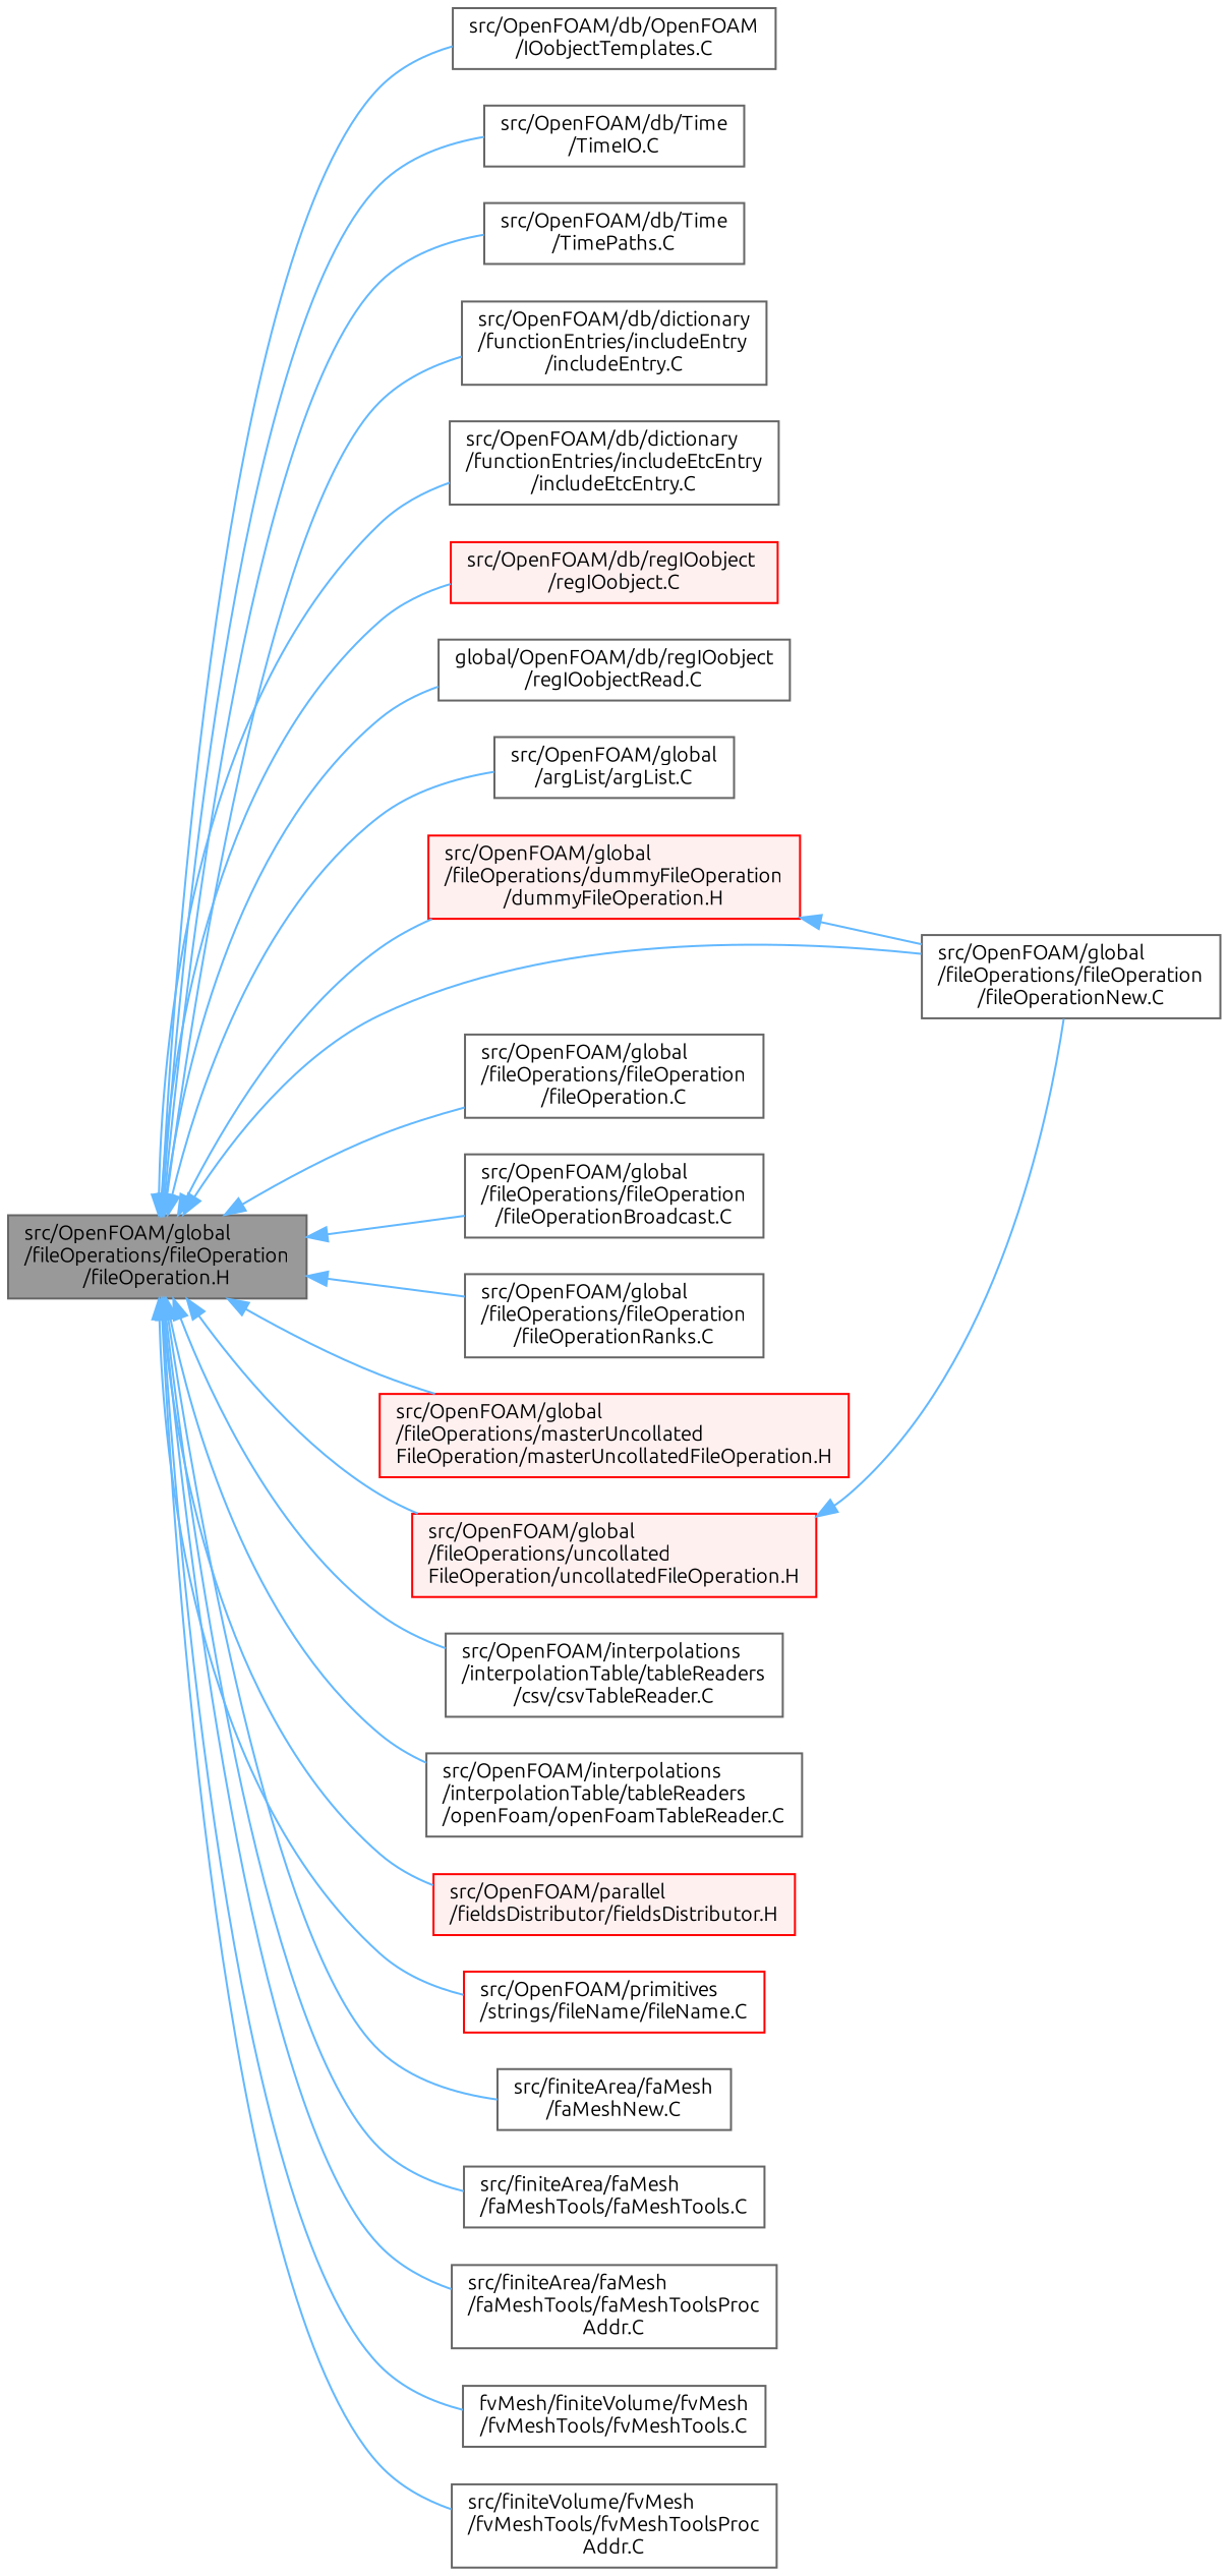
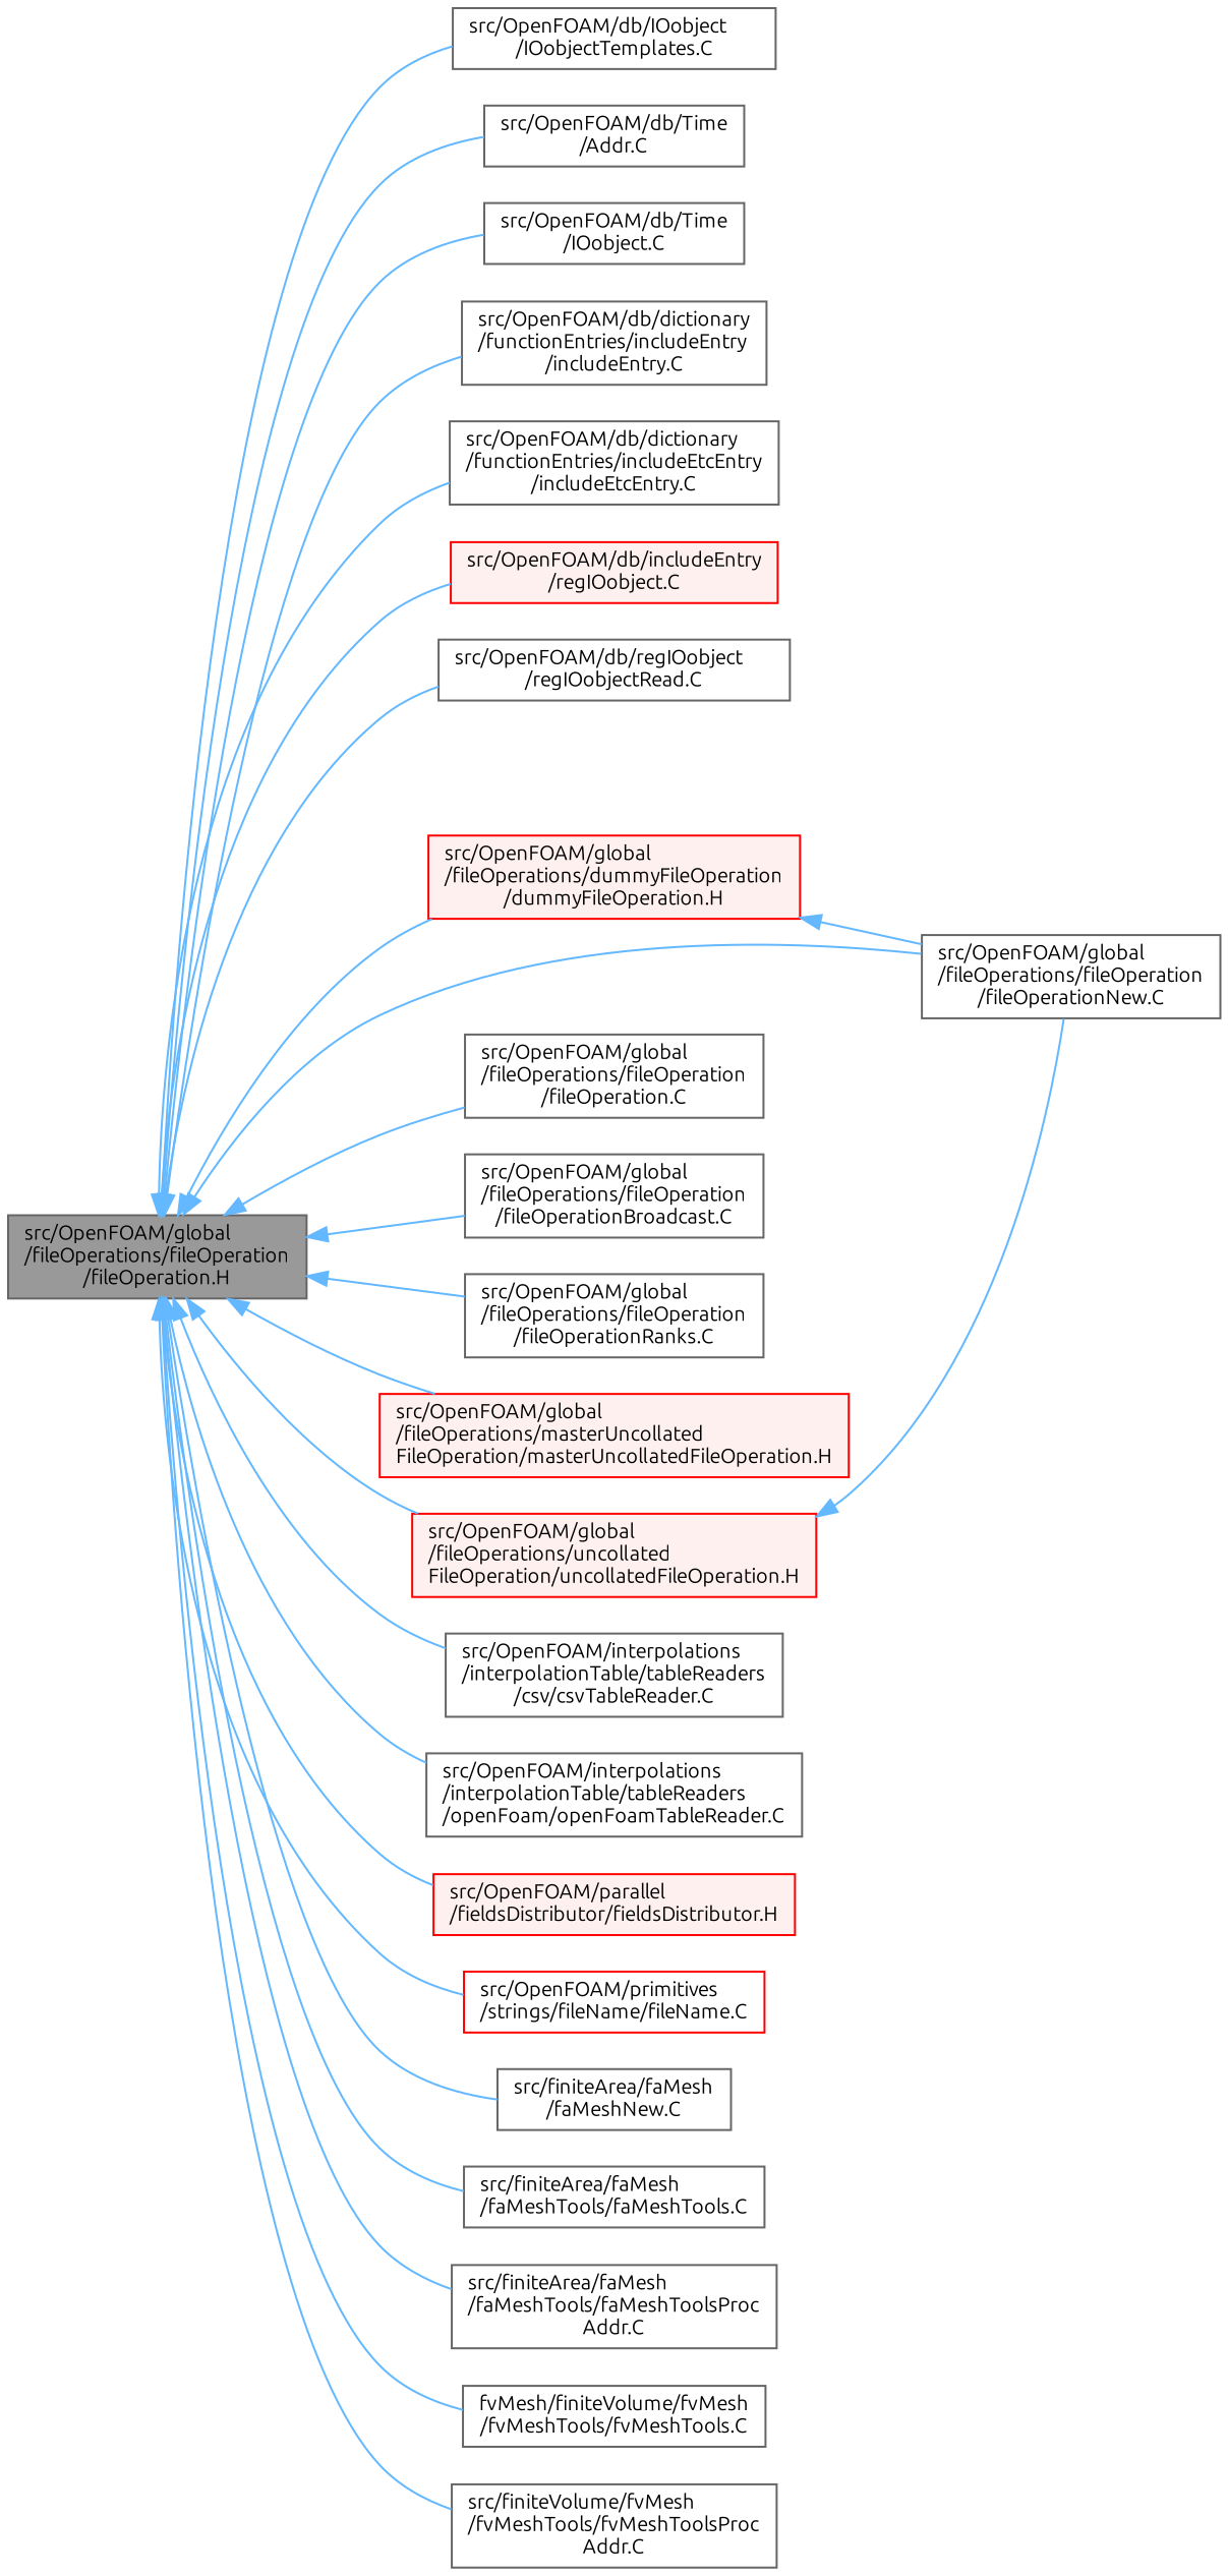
  digraph {
    fontname=Ubuntu
    rankdir=LR
    node [color=grey40 fillcolor=white fontname=Ubuntu fontsize=10 shape=box style=filled]
    edge [color=steelblue1 dir=back fontname=Ubuntu fontsize=10 labelfontname=Helvetica labelfontsize=10 style=solid]
    n1 [color=gray40 fillcolor=grey60 fontcolor=black height=0.2 label="src/OpenFOAM/global\l/fileOperations/fileOperation\l/fileOperation.H" width=0.4]
-   n2 [height=0.2 label="src/OpenFOAM/db/OpenFOAM\l/IOobjectTemplates.C" width=0.4]
-   n3 [height=0.2 label="src/OpenFOAM/db/Time\l/TimeIO.C" width=0.4]
-   n4 [height=0.2 label="src/OpenFOAM/db/Time\l/TimePaths.C" width=0.4]
+   n2 [height=0.2 label="src/OpenFOAM/db/IOobject\l/IOobjectTemplates.C" width=0.4]
+   n3 [height=0.2 label="src/OpenFOAM/db/Time\l/Addr.C" width=0.4]
+   n4 [height=0.2 label="src/OpenFOAM/db/Time\l/IOobject.C" width=0.4]
    n5 [height=0.2 label="src/OpenFOAM/db/dictionary\l/functionEntries/includeEntry\l/includeEntry.C" width=0.4]
    n6 [height=0.2 label="src/OpenFOAM/db/dictionary\l/functionEntries/includeEtcEntry\l/includeEtcEntry.C" width=0.4]
-   n7 [color=red fillcolor="#FFF0F0" height=0.2 label="src/OpenFOAM/db/regIOobject\l/regIOobject.C" width=0.4]
-   n8 [height=0.2 label="global/OpenFOAM/db/regIOobject\l/regIOobjectRead.C" width=0.4]
-   n9 [height=0.2 label="src/OpenFOAM/global\l/argList/argList.C" width=0.4]
+   n7 [color=red fillcolor="#FFF0F0" height=0.2 label="src/OpenFOAM/db/includeEntry\l/regIOobject.C" width=0.4]
+   n8 [height=0.2 label="src/OpenFOAM/db/regIOobject\l/regIOobjectRead.C" width=0.4]
    n10 [color=red fillcolor="#FFF0F0" height=0.2 label="src/OpenFOAM/global\l/fileOperations/dummyFileOperation\l/dummyFileOperation.H" width=0.4]
    n11 [height=0.2 label="src/OpenFOAM/global\l/fileOperations/fileOperation\l/fileOperationNew.C" width=0.4]
    n12 [height=0.2 label="src/OpenFOAM/global\l/fileOperations/fileOperation\l/fileOperation.C" width=0.4]
    n13 [height=0.2 label="src/OpenFOAM/global\l/fileOperations/fileOperation\l/fileOperationBroadcast.C" width=0.4]
    n14 [height=0.2 label="src/OpenFOAM/global\l/fileOperations/fileOperation\l/fileOperationRanks.C" width=0.4]
    n15 [color=red fillcolor="#FFF0F0" height=0.2 label="src/OpenFOAM/global\l/fileOperations/masterUncollated\lFileOperation/masterUncollatedFileOperation.H" width=0.4]
    n16 [color=red fillcolor="#FFF0F0" height=0.2 label="src/OpenFOAM/global\l/fileOperations/uncollated\lFileOperation/uncollatedFileOperation.H" width=0.4]
    n17 [height=0.2 label="src/OpenFOAM/interpolations\l/interpolationTable/tableReaders\l/csv/csvTableReader.C" width=0.4]
    n18 [height=0.2 label="src/OpenFOAM/interpolations\l/interpolationTable/tableReaders\l/openFoam/openFoamTableReader.C" width=0.4]
    n19 [color=red fillcolor="#FFF0F0" height=0.2 label="src/OpenFOAM/parallel\l/fieldsDistributor/fieldsDistributor.H" width=0.4]
    n20 [color=red height=0.2 label="src/OpenFOAM/primitives\l/strings/fileName/fileName.C" width=0.4]
    n21 [height=0.2 label="src/finiteArea/faMesh\l/faMeshNew.C" width=0.4]
    n22 [height=0.2 label="src/finiteArea/faMesh\l/faMeshTools/faMeshTools.C" width=0.4]
    n23 [height=0.2 label="src/finiteArea/faMesh\l/faMeshTools/faMeshToolsProc\lAddr.C" width=0.4]
    n24 [height=0.2 label="fvMesh/finiteVolume/fvMesh\l/fvMeshTools/fvMeshTools.C" width=0.4]
    n25 [height=0.2 label="src/finiteVolume/fvMesh\l/fvMeshTools/fvMeshToolsProc\lAddr.C" width=0.4]
    n1 -> n2
    n1 -> n3
    n1 -> n4
    n1 -> n5
    n1 -> n6
    n1 -> n7
    n1 -> n8
-   n1 -> n9
    n1 -> n10
    n1 -> n11
    n1 -> n12
    n1 -> n13
    n1 -> n14
    n1 -> n15
    n1 -> n16
    n1 -> n17
    n1 -> n18
    n1 -> n19
    n1 -> n20
    n1 -> n21
    n1 -> n22
    n1 -> n23
    n1 -> n24
    n1 -> n25
    n10 -> n11
    n16 -> n11
  }
